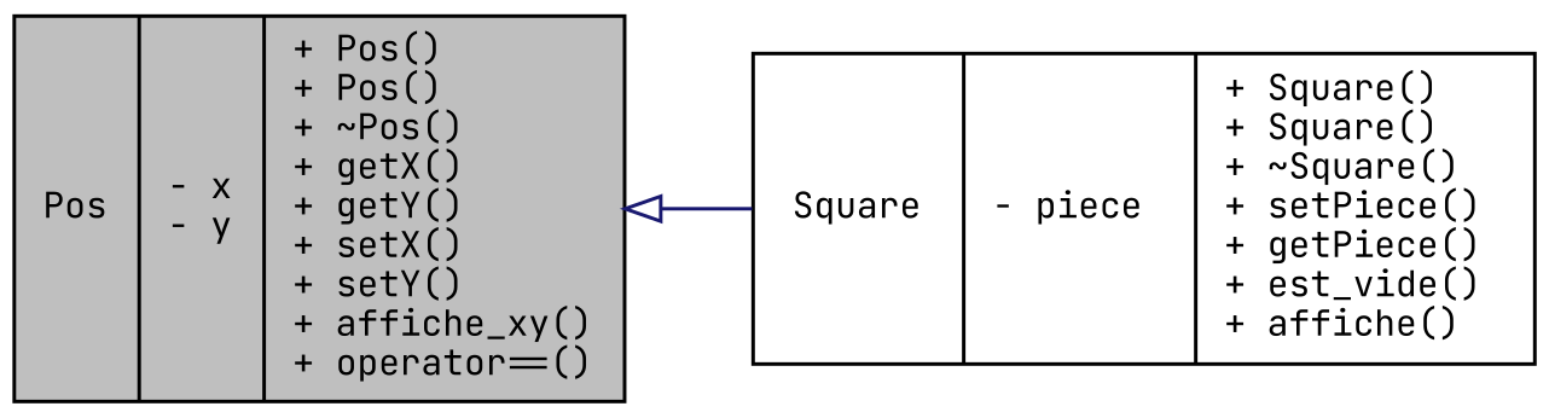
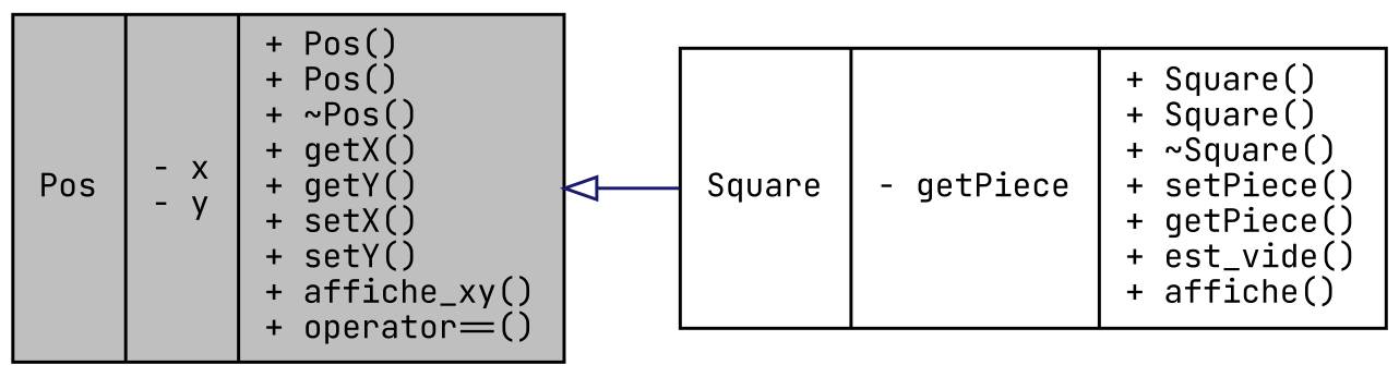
  digraph {
    rankdir=LR
    fontname="JetBrains Mono"
    node [color=black fontname="JetBrains Mono" fontsize=10 shape=record style=filled]
    n1 [fillcolor=grey75 fontcolor=black height=0.2 label="{Pos\n|- x\l- y\l|+ Pos()\l+ Pos()\l+ ~Pos()\l+ getX()\l+ getY()\l+ setX()\l+ setY()\l+ affiche_xy()\l+ operator==()\l}" width=0.4]
-   n2 [fillcolor=white height=0.2 label="{Square\n|- piece\l|+ Square()\l+ Square()\l+ ~Square()\l+ setPiece()\l+ getPiece()\l+ est_vide()\l+ affiche()\l}" width=0.4]
+   n2 [fillcolor=white height=0.2 label="{Square\n|- getPiece\l|+ Square()\l+ Square()\l+ ~Square()\l+ setPiece()\l+ getPiece()\l+ est_vide()\l+ affiche()\l}" width=0.4]
    n1 -> n2 [arrowtail=onormal color=midnightblue dir=back fontname="JetBrains Mono" fontsize=10 labelfontname=Helvetica labelfontsize=10 style=solid]
  }
